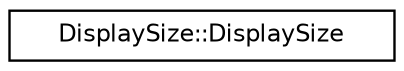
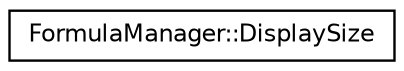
  digraph {
    rankdir=LR
-   n1 [color=black fillcolor=white fontname=Helvetica fontsize=10 height=0.2 label="DisplaySize::DisplaySize" shape=record style=filled width=0.4]
+   n1 [color=black fillcolor=white fontname=Helvetica fontsize=10 height=0.2 label="FormulaManager::DisplaySize" shape=record style=filled width=0.4]
  }
